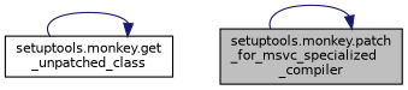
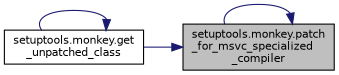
  digraph {
    rankdir=RL
    node [color=black fontname=Helvetica fontsize=10 shape=record style=filled]
    edge [color=midnightblue dir=back fontname=Helvetica fontsize=10 labelfontname=Helvetica labelfontsize=10 style=solid]
    n1 [fillcolor=grey75 fontcolor=black height=0.2 label="setuptools.monkey.patch\l_for_msvc_specialized\l_compiler" width=0.4]
    n2 [fillcolor=white height=0.2 label="setuptools.monkey.get\l_unpatched_class" width=0.4]
    n1 -> n1
+   n1 -> n2
    n2 -> n2
  }
